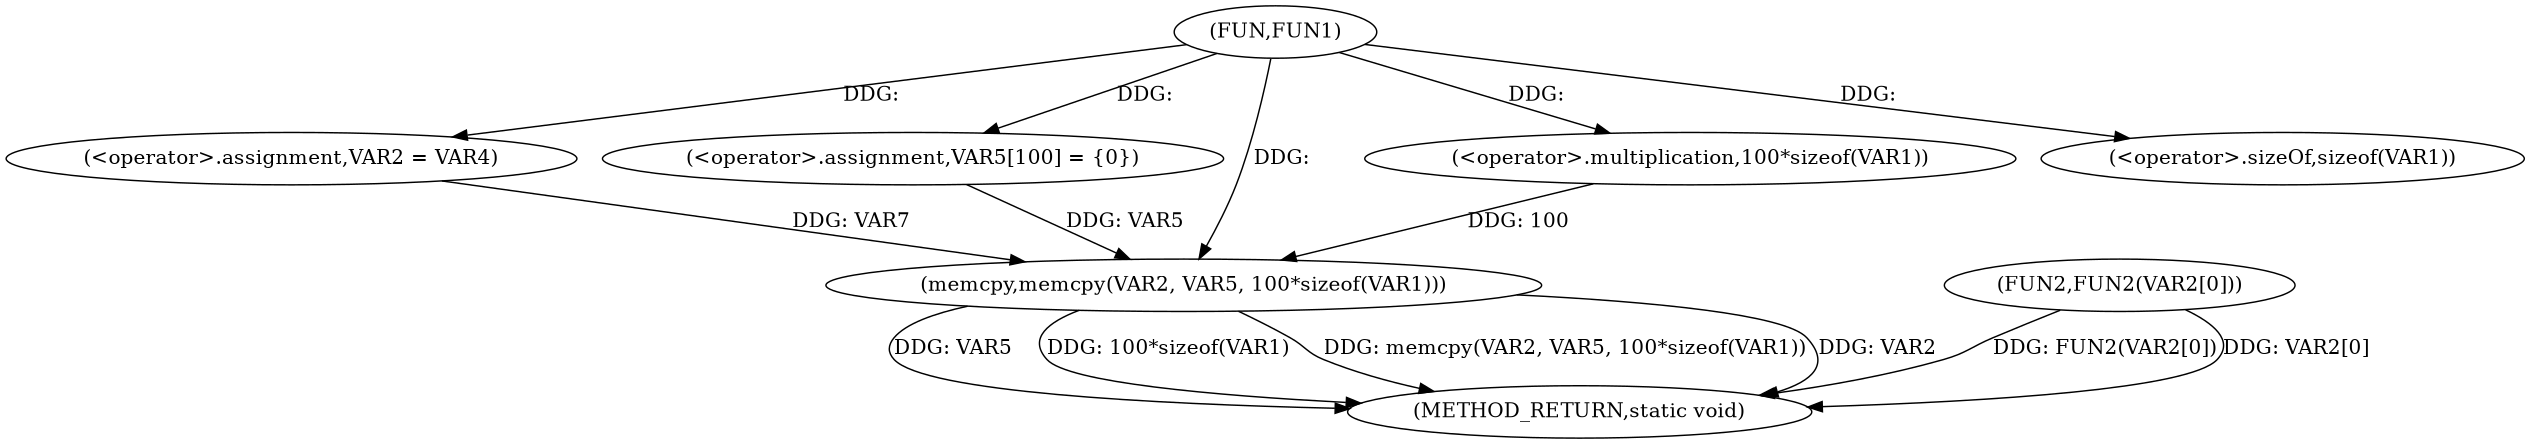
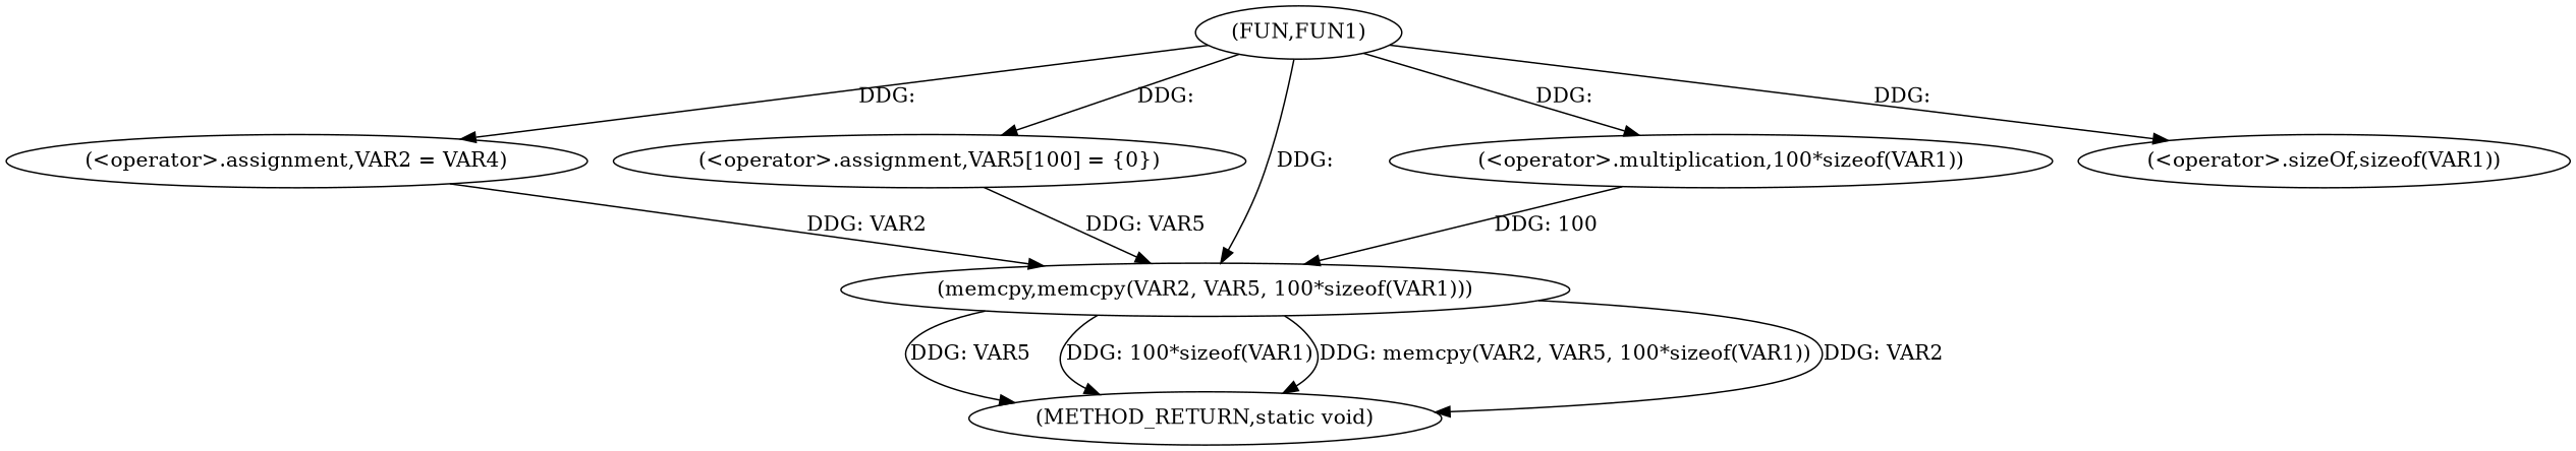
  digraph {
    n1 [label="(FUN,FUN1)"]
    n2 [label="(<operator>.assignment,VAR2 = VAR4)"]
    n3 [label="(<operator>.assignment,VAR5[100] = {0})"]
    n4 [label="(memcpy,memcpy(VAR2, VAR5, 100*sizeof(VAR1)))"]
    n5 [label="(<operator>.multiplication,100*sizeof(VAR1))"]
    n6 [label="(<operator>.sizeOf,sizeof(VAR1))"]
    n7 [label="(METHOD_RETURN,static void)"]
-   n8 [label="(FUN2,FUN2(VAR2[0]))"]
    n1 -> n2 [label="DDG: "]
    n1 -> n3 [label="DDG: "]
    n1 -> n4 [label="DDG: "]
    n1 -> n5 [label="DDG: "]
    n1 -> n6 [label="DDG: "]
-   n2 -> n4 [label="DDG: VAR7"]
+   n2 -> n4 [label="DDG: VAR2"]
    n3 -> n4 [label="DDG: VAR5"]
    n4 -> n7 [label="DDG: VAR5"]
    n4 -> n7 [label="DDG: 100*sizeof(VAR1)"]
    n4 -> n7 [label="DDG: memcpy(VAR2, VAR5, 100*sizeof(VAR1))"]
    n4 -> n7 [label="DDG: VAR2"]
    n5 -> n4 [label="DDG: 100"]
-   n8 -> n7 [label="DDG: FUN2(VAR2[0])"]
-   n8 -> n7 [label="DDG: VAR2[0]"]
  }
